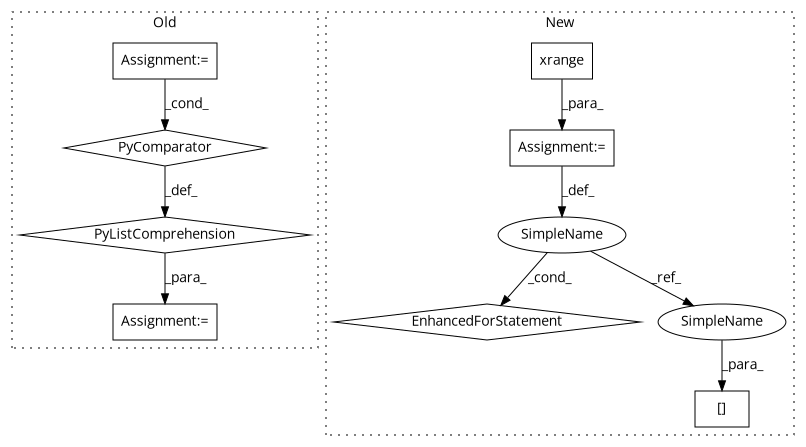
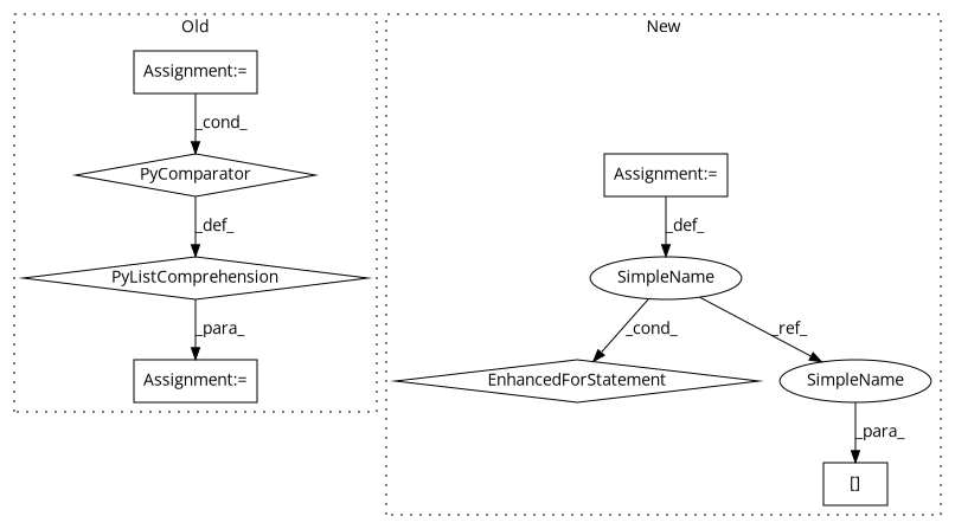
  digraph {
    fontname="Open Sans"
    node [a=7 fontname="Open Sans" l=28 s=2005 shape=box]
    edge [fontname="Open Sans"]
    n1 [a=109 l=95 label=PyListComprehension s=1946 shape=diamond]
    n2 [a=113 label=PyComparator shape=diamond]
    n3 [label="Assignment:="]
    n4 [l=12 label="Assignment:=" s=1934]
-   n5 [a=32 l="7,1" label=xrange s="1539,1559"]
    n6 [l="53,2" label="Assignment:=" s="1478,1560"]
    n7 [a=70 l="61,2" label=EnhancedForStatement s="1595,1685" shape=diamond]
    n8 [a=2 l="7,1" label="[]" s="1699,1707"]
    n9 [a=42 l=1 label=SimpleName s=1660 shape=ellipse]
    n10 [a=42 l=1 label=SimpleName s=1706 shape=ellipse]
    subgraph cluster_1 {
      label=Old
      style=dotted
      n1
      n2
      n3
      n4
    }
    subgraph cluster_2 {
      label=New
      style=dotted
-     n5
      n6
      n7
      n8
      n9
      n10
    }
    n1 -> n4 [label=_para_]
    n2 -> n1 [label=_def_]
    n3 -> n2 [label=_cond_]
-   n5 -> n6 [label=_para_]
    n6 -> n9 [label=_def_]
    n9 -> n7 [label=_cond_]
    n9 -> n10 [label=_ref_]
    n10 -> n8 [label=_para_]
  }
